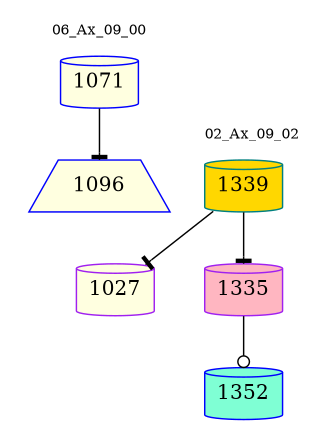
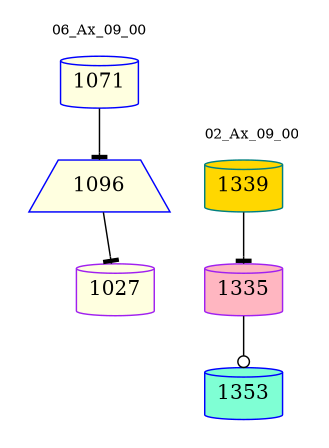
  digraph {
    node [color=blue fillcolor=lightyellow shape=cylinder style=filled]
    edge [arrowhead=tee color=black]
    n1 [label=1071]
    n2 [label=1096 shape=trapezium]
    n3 [color=purple label=1027]
    n4 [color=teal fillcolor=gold label=1339]
    n5 [color=purple fillcolor=lightpink label=1335]
-   n6 [fillcolor=aquamarine label=1352]
+   n6 [fillcolor=aquamarine label=1353]
    subgraph cluster_1 {
      color=white
      fontsize=10
      label="06_Ax_09_00"
      n1
      n2
      n3
    }
    subgraph cluster_2 {
      color=white
      fontsize=10
-     label="02_Ax_09_02"
+     label="02_Ax_09_00"
      n4
      n5
      n6
    }
    n1 -> n2
-   n4 -> n3
+   n2 -> n3
    n4 -> n5
    n5 -> n6 [arrowhead=odot]
  }
